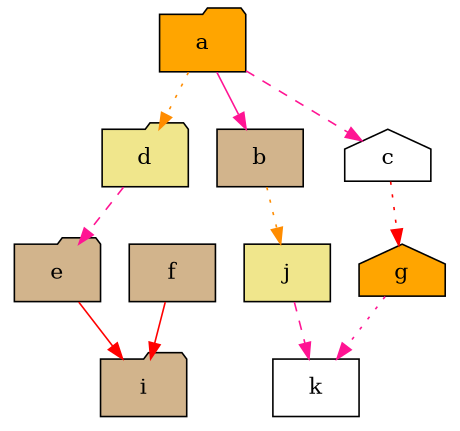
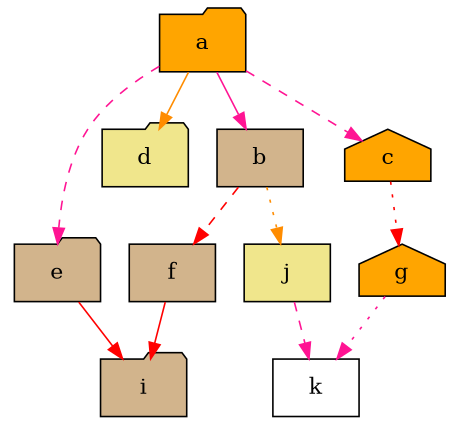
  digraph {
    node [Processor=0 Start=6 Weight=4 fillcolor=tan shape=folder style=filled]
    edge [Weight=4 color=deeppink style=solid]
    e [Processor=2]
    i [Start=13]
    a [Start=0 Weight=2 fillcolor=orange]
    d [Processor=1 Start=5 Weight=5 fillcolor=khaki]
-   c [Processor=2 Start=10 fillcolor=white shape=house]
+   c [Processor=2 Start=10 fillcolor=orange shape=house]
    b [Start=2 shape=box]
    g [Processor=2 Start=14 Weight=2 fillcolor=orange shape=house]
    j [Weight=3 fillcolor=khaki shape=box]
    f [Start=9 Weight=3 shape=box]
    k [Processor=1 Start=18 Weight=2 fillcolor=white shape=box]
    e -> i [Weight=3 color=red]
-   d -> e [style=dashed]
-   a -> d [Weight=3 color=darkorange style=dotted]
+   a -> e [style=dashed]
+   a -> d [Weight=3 color=darkorange]
    a -> c [Weight=2 style=dashed]
    a -> b [Weight=6]
    c -> g [Weight=2 color=red style=dotted]
    b -> j [Weight=6 color=darkorange style=dotted]
+   b -> f [color=red style=dashed]
    g -> k [Weight=2 style=dotted]
    j -> k [Weight=6 style=dashed]
    f -> i [color=red]
  }
